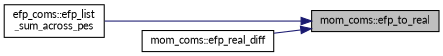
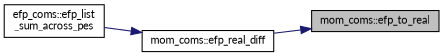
  digraph {
    fontname=Lato
    rankdir=RL
    node [color=black fillcolor=white fontname=Lato fontsize=10 shape=record style=filled]
    edge [color=midnightblue dir=back fontname=Lato fontsize=10 labelfontname=Helvetica labelfontsize=10 style=solid]
    n1 [fillcolor=grey75 fontcolor=black height=0.2 label="mom_coms::efp_to_real" width=0.4]
    n2 [height=0.2 label="efp_coms::efp_list\l_sum_across_pes" width=0.4]
    n3 [height=0.2 label="mom_coms::efp_real_diff" width=0.4]
-   n1 -> n2
+   n3 -> n2
    n1 -> n3
  }
